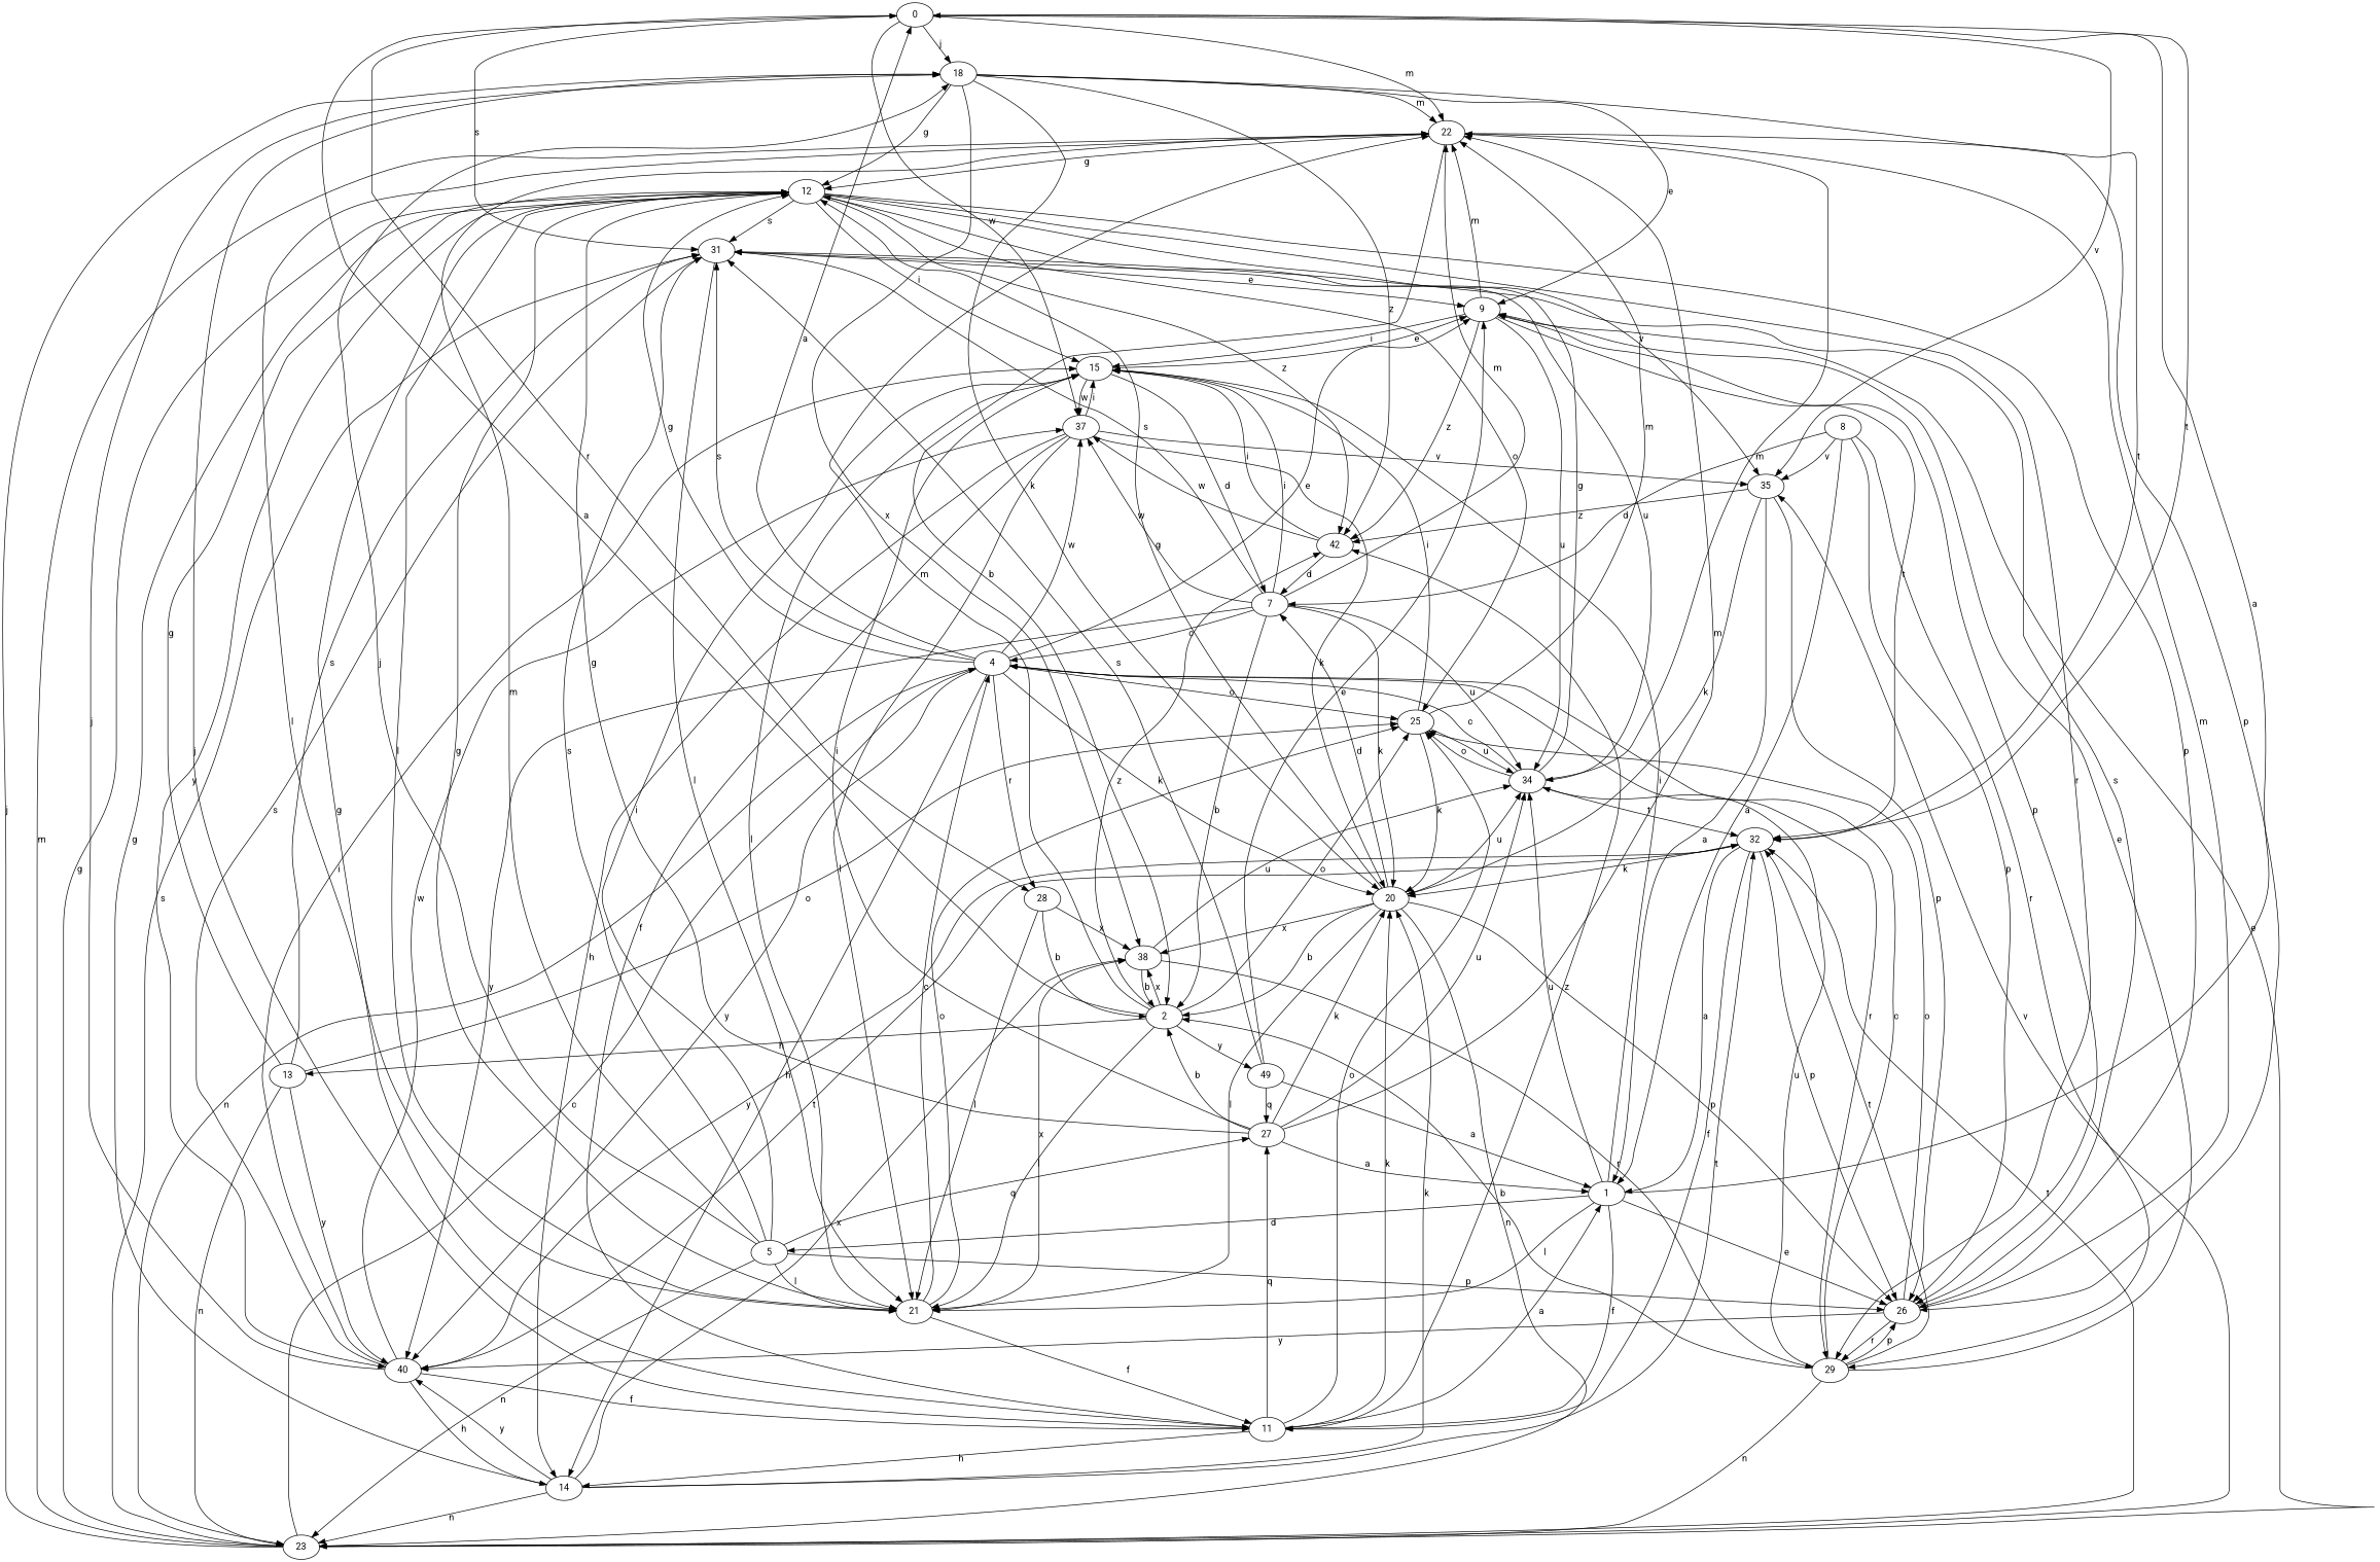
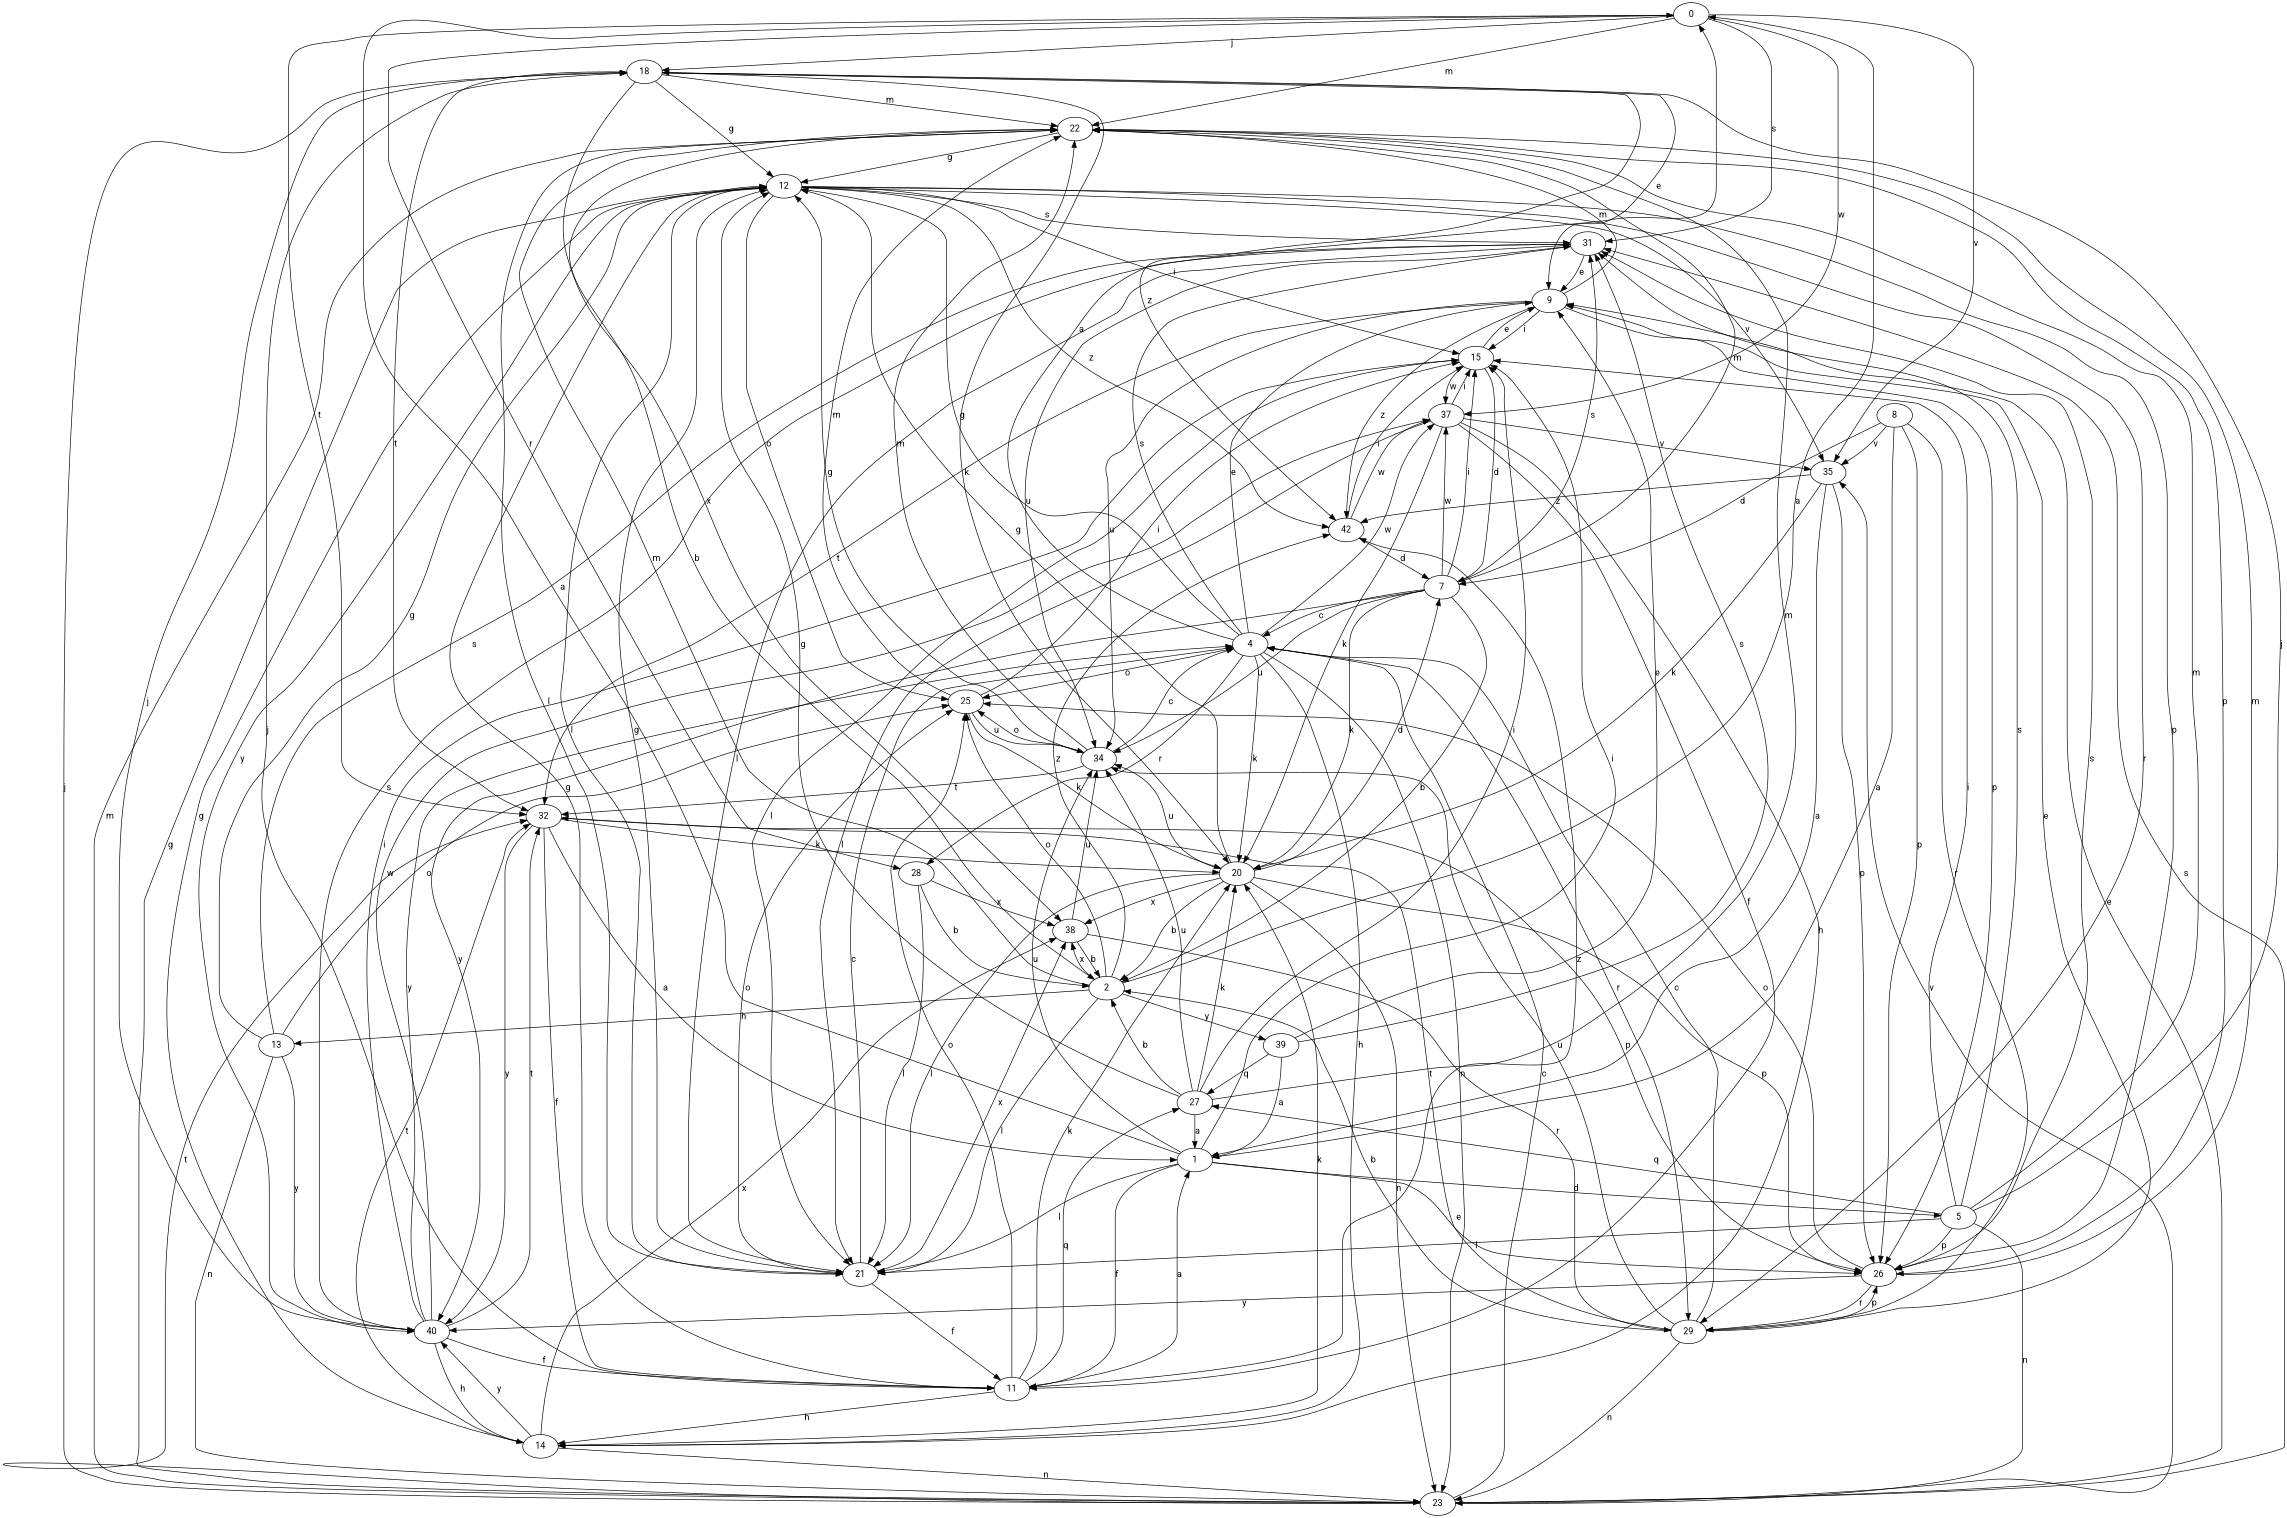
  strict digraph {
    fontname=Roboto
    node [fontname=Roboto]
    edge [fontname=Roboto]
    0
    18
    22
    28
    31
    32
    35
    37
    38
    42
    9
    12
    20
    21
    2
    26
    34
    1
    11
    40
    15
    14
    5
    23
    27
    8
    29
    7
    25
    4
    13
-   39 [label=49]
+   39
    0 -> 18 [label=j]
    0 -> 22 [label=m]
    0 -> 28 [label=r]
    0 -> 31 [label=s]
    0 -> 32 [label=t]
    0 -> 35 [label=v]
    0 -> 37 [label=w]
    18 -> 22 [label=m]
    18 -> 32 [label=t]
    18 -> 38 [label=x]
    18 -> 42 [label=z]
    18 -> 9 [label=e]
    18 -> 12 [label=g]
    18 -> 20 [label=k]
    22 -> 12 [label=g]
    22 -> 21 [label=l]
    22 -> 2 [label=b]
    22 -> 26 [label=p]
    28 -> 38 [label=x]
    28 -> 21 [label=l]
    28 -> 2 [label=b]
    31 -> 9 [label=e]
    31 -> 21 [label=l]
    31 -> 34 [label=u]
    32 -> 20 [label=k]
    32 -> 26 [label=p]
    32 -> 1 [label=a]
    32 -> 11 [label=f]
    32 -> 40 [label=y]
    35 -> 42 [label=z]
    35 -> 20 [label=k]
    35 -> 26 [label=p]
    35 -> 1 [label=a]
    37 -> 35 [label=v]
    37 -> 20 [label=k]
    37 -> 21 [label=l]
    37 -> 11 [label=f]
    37 -> 15 [label=i]
    37 -> 14 [label=h]
    38 -> 2 [label=b]
    38 -> 34 [label=u]
    38 -> 29 [label=r]
    42 -> 37 [label=w]
    42 -> 15 [label=i]
    42 -> 7 [label=d]
    9 -> 22 [label=m]
    9 -> 32 [label=t]
    9 -> 42 [label=z]
    9 -> 26 [label=p]
    9 -> 34 [label=u]
    9 -> 15 [label=i]
    12 -> 31 [label=s]
    12 -> 35 [label=v]
    12 -> 42 [label=z]
    12 -> 21 [label=l]
    12 -> 26 [label=p]
    12 -> 40 [label=y]
    12 -> 15 [label=i]
    12 -> 29 [label=r]
    12 -> 25 [label=o]
    20 -> 38 [label=x]
    20 -> 12 [label=g]
    20 -> 21 [label=l]
    20 -> 2 [label=b]
    20 -> 26 [label=p]
    20 -> 34 [label=u]
    20 -> 23 [label=n]
    20 -> 7 [label=d]
    21 -> 38 [label=x]
    21 -> 12 [label=g]
    21 -> 11 [label=f]
    21 -> 25 [label=o]
    21 -> 4 [label=c]
    2 -> 0 [label=a]
    2 -> 22 [label=m]
    2 -> 38 [label=x]
    2 -> 42 [label=z]
    2 -> 21 [label=l]
    2 -> 25 [label=o]
    2 -> 13 [label=h]
    2 -> 39 [label=y]
    26 -> 22 [label=m]
    26 -> 31 [label=s]
    26 -> 40 [label=y]
    26 -> 29 [label=r]
    26 -> 25 [label=o]
    34 -> 22 [label=m]
    34 -> 32 [label=t]
    34 -> 12 [label=g]
    34 -> 25 [label=o]
    34 -> 4 [label=c]
    1 -> 0 [label=a]
    1 -> 21 [label=l]
    1 -> 26 [label=e]
    1 -> 34 [label=u]
    1 -> 11 [label=f]
    1 -> 15 [label=i]
    1 -> 5 [label=d]
    11 -> 18 [label=j]
    11 -> 42 [label=z]
    11 -> 12 [label=g]
    11 -> 20 [label=k]
    11 -> 1 [label=a]
    11 -> 14 [label=h]
    11 -> 27 [label=q]
    11 -> 25 [label=o]
    40 -> 18 [label=j]
    40 -> 31 [label=s]
    40 -> 32 [label=t]
    40 -> 37 [label=w]
    40 -> 11 [label=f]
    40 -> 15 [label=i]
    40 -> 14 [label=h]
    15 -> 37 [label=w]
    15 -> 9 [label=e]
    15 -> 21 [label=l]
    15 -> 7 [label=d]
    14 -> 32 [label=t]
    14 -> 38 [label=x]
    14 -> 12 [label=g]
    14 -> 20 [label=k]
    14 -> 40 [label=y]
    14 -> 23 [label=n]
    5 -> 18 [label=j]
    5 -> 22 [label=m]
    5 -> 31 [label=s]
    5 -> 21 [label=l]
    5 -> 26 [label=p]
    5 -> 15 [label=i]
    5 -> 23 [label=n]
    5 -> 27 [label=q]
    23 -> 18 [label=j]
    23 -> 22 [label=m]
    23 -> 31 [label=s]
    23 -> 32 [label=t]
    23 -> 35 [label=v]
    23 -> 9 [label=e]
    23 -> 12 [label=g]
    23 -> 4 [label=c]
    27 -> 22 [label=m]
    27 -> 12 [label=g]
    27 -> 20 [label=k]
    27 -> 2 [label=b]
    27 -> 34 [label=u]
    27 -> 1 [label=a]
    27 -> 15 [label=i]
    8 -> 35 [label=v]
    8 -> 26 [label=p]
    8 -> 1 [label=a]
    8 -> 29 [label=r]
    8 -> 7 [label=d]
    29 -> 32 [label=t]
    29 -> 9 [label=e]
    29 -> 2 [label=b]
    29 -> 26 [label=p]
    29 -> 34 [label=u]
    29 -> 23 [label=n]
    29 -> 4 [label=c]
    7 -> 22 [label=m]
    7 -> 31 [label=s]
    7 -> 37 [label=w]
    7 -> 20 [label=k]
    7 -> 2 [label=b]
    7 -> 34 [label=u]
    7 -> 40 [label=y]
    7 -> 15 [label=i]
    7 -> 4 [label=c]
    25 -> 22 [label=m]
    25 -> 20 [label=k]
    25 -> 34 [label=u]
    25 -> 15 [label=i]
    4 -> 0 [label=a]
    4 -> 28 [label=r]
    4 -> 31 [label=s]
    4 -> 37 [label=w]
    4 -> 9 [label=e]
    4 -> 12 [label=g]
    4 -> 20 [label=k]
-   4 -> 40 [label=y]
+   40 -> 4 [label=y]
    4 -> 14 [label=h]
    4 -> 23 [label=n]
    4 -> 29 [label=r]
    4 -> 25 [label=o]
    13 -> 31 [label=s]
    13 -> 12 [label=g]
    13 -> 40 [label=y]
    13 -> 23 [label=n]
    13 -> 25 [label=o]
    39 -> 31 [label=s]
    39 -> 9 [label=e]
    39 -> 1 [label=a]
    39 -> 27 [label=q]
  }
